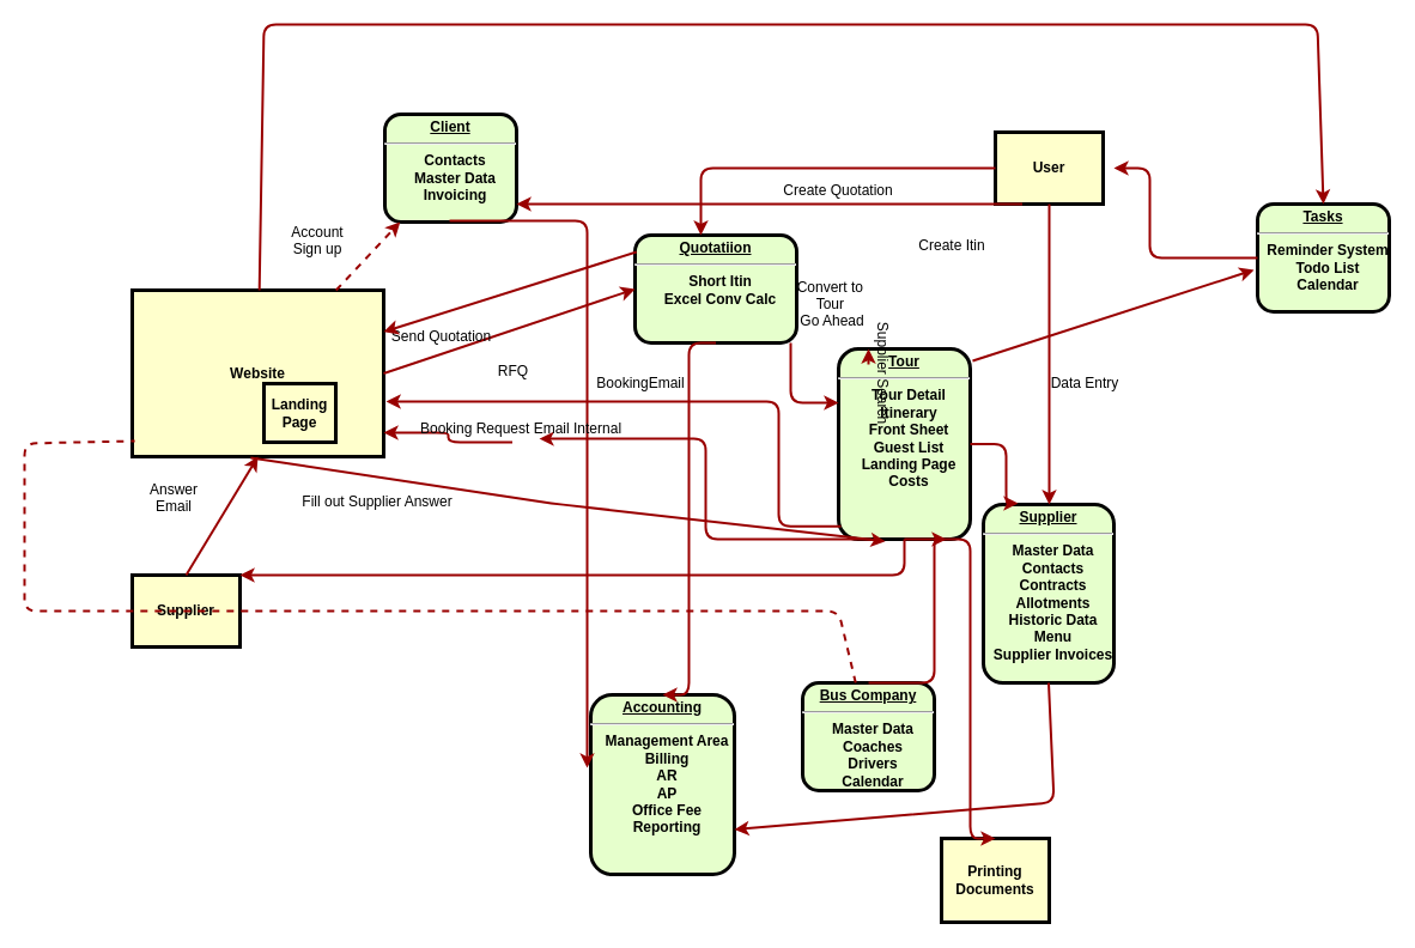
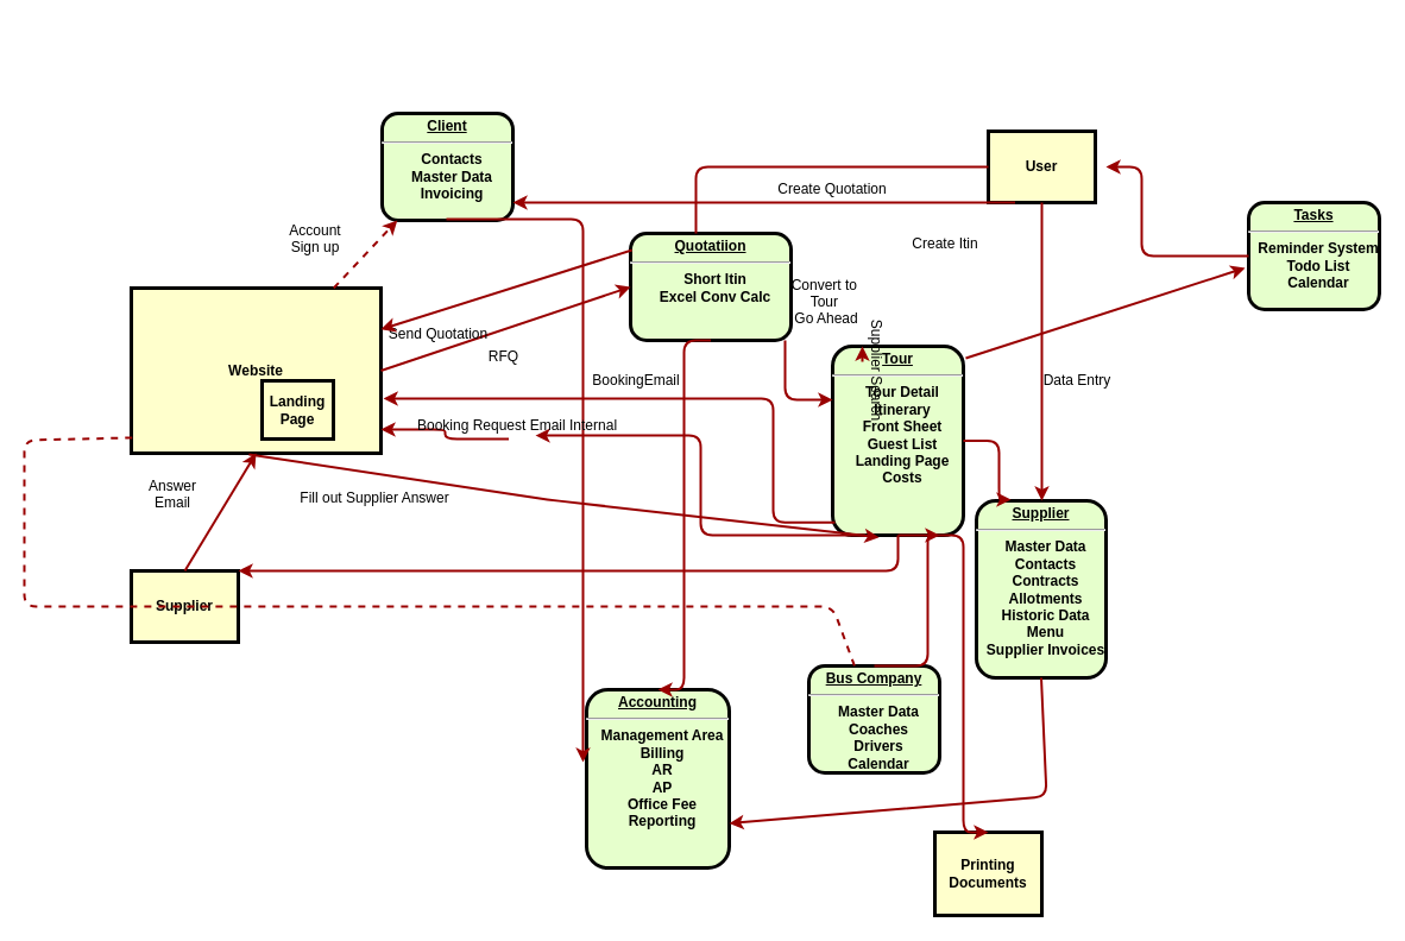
  <mxCell id="0" />
  <mxCell id="1" parent="0" />
  <mxCell id="2" value="&lt;p style=&quot;margin: 0px; margin-top: 4px; text-align: center; text-decoration: underline;&quot;&gt;&lt;strong&gt;Client&lt;br&gt;&lt;/strong&gt;&lt;/p&gt;&lt;hr&gt;&lt;p style=&quot;margin: 0px; margin-left: 8px;&quot;&gt;Contacts&lt;/p&gt;&lt;p style=&quot;margin: 0px; margin-left: 8px;&quot;&gt;Master Data&lt;br&gt;Invoicing&lt;/p&gt;" style="verticalAlign=middle;align=center;overflow=fill;fontSize=12;fontFamily=Helvetica;html=1;rounded=1;fontStyle=1;strokeWidth=3;fillColor=#E6FFCC" vertex="1" parent="1"><mxGeometry x="321" y="95" width="110" height="90" as="geometry" /></mxCell>
  <mxCell id="3" value="Website" style="whiteSpace=wrap;align=center;verticalAlign=middle;fontStyle=1;strokeWidth=3;fillColor=#FFFFCC" vertex="1" parent="1"><mxGeometry x="110" y="242" width="210" height="139" as="geometry" /></mxCell>
  <mxCell id="4" value="&lt;p style=&quot;margin: 0px; margin-top: 4px; text-align: center; text-decoration: underline;&quot;&gt;&lt;strong&gt;Quotatiion&lt;br&gt;&lt;/strong&gt;&lt;/p&gt;&lt;hr&gt;&lt;p style=&quot;margin: 0px; margin-left: 8px;&quot;&gt;Short Itin&lt;/p&gt;&lt;p style=&quot;margin: 0px; margin-left: 8px;&quot;&gt;Excel Conv Calc&lt;/p&gt;&lt;p style=&quot;margin: 0px; margin-left: 8px;&quot;&gt;&lt;br&gt;&lt;/p&gt;" style="verticalAlign=middle;align=center;overflow=fill;fontSize=12;fontFamily=Helvetica;html=1;rounded=1;fontStyle=1;strokeWidth=3;fillColor=#E6FFCC" vertex="1" parent="1"><mxGeometry x="530" y="196" width="135" height="90" as="geometry" /></mxCell>
  <mxCell id="5" value="&lt;p style=&quot;margin: 0px; margin-top: 4px; text-align: center; text-decoration: underline;&quot;&gt;&lt;strong&gt;Supplier&lt;br&gt;&lt;/strong&gt;&lt;/p&gt;&lt;hr&gt;&lt;p style=&quot;margin: 0px; margin-left: 8px;&quot;&gt;Master Data&lt;/p&gt;&lt;p style=&quot;margin: 0px; margin-left: 8px;&quot;&gt;Contacts&lt;/p&gt;&lt;p style=&quot;margin: 0px; margin-left: 8px;&quot;&gt;Contracts&lt;/p&gt;&lt;p style=&quot;margin: 0px; margin-left: 8px;&quot;&gt;Allotments&lt;/p&gt;&lt;p style=&quot;margin: 0px; margin-left: 8px;&quot;&gt;Historic Data&lt;/p&gt;&lt;p style=&quot;margin: 0px; margin-left: 8px;&quot;&gt;Menu&lt;/p&gt;&lt;p style=&quot;margin: 0px; margin-left: 8px;&quot;&gt;Supplier Invoices&lt;/p&gt;" style="verticalAlign=middle;align=center;overflow=fill;fontSize=12;fontFamily=Helvetica;html=1;rounded=1;fontStyle=1;strokeWidth=3;fillColor=#E6FFCC" vertex="1" parent="1"><mxGeometry x="821" y="421" width="109" height="149" as="geometry" /></mxCell>
  <mxCell id="6" value="&lt;p style=&quot;margin: 0px; margin-top: 4px; text-align: center; text-decoration: underline;&quot;&gt;&lt;strong&gt;Tour&lt;/strong&gt;&lt;/p&gt;&lt;hr&gt;&lt;p style=&quot;margin: 0px; margin-left: 8px;&quot;&gt;Tour Detail&lt;/p&gt;&lt;p style=&quot;margin: 0px; margin-left: 8px;&quot;&gt;Itinerary&lt;/p&gt;&lt;p style=&quot;margin: 0px; margin-left: 8px;&quot;&gt;Front Sheet&lt;/p&gt;&lt;p style=&quot;margin: 0px; margin-left: 8px;&quot;&gt;Guest List&lt;/p&gt;&lt;p style=&quot;margin: 0px; margin-left: 8px;&quot;&gt;Landing Page&lt;/p&gt;&lt;p style=&quot;margin: 0px; margin-left: 8px;&quot;&gt;Costs&lt;/p&gt;" style="verticalAlign=middle;align=center;overflow=fill;fontSize=12;fontFamily=Helvetica;html=1;rounded=1;fontStyle=1;strokeWidth=3;fillColor=#E6FFCC" vertex="1" parent="1"><mxGeometry x="700" y="291" width="110" height="159" as="geometry" /></mxCell>
- <mxCell id="7" value="&lt;p style=&quot;margin: 0px; margin-top: 4px; text-align: center; text-decoration: underline;&quot;&gt;&lt;strong&gt;&lt;strong&gt;Bus Company&lt;/strong&gt;&lt;br&gt;&lt;/strong&gt;&lt;/p&gt;&lt;hr&gt;&lt;p style=&quot;margin: 0px; margin-left: 8px;&quot;&gt;Master Data&lt;/p&gt;&lt;p style=&quot;margin: 0px; margin-left: 8px;&quot;&gt;Coaches&lt;/p&gt;&lt;p style=&quot;margin: 0px; margin-left: 8px;&quot;&gt;Drivers&lt;/p&gt;&lt;p style=&quot;margin: 0px; margin-left: 8px;&quot;&gt;Calendar&lt;/p&gt;&lt;p style=&quot;margin: 0px; margin-left: 8px;&quot;&gt;&lt;br&gt;&lt;/p&gt;" style="verticalAlign=middle;align=center;overflow=fill;fontSize=12;fontFamily=Helvetica;html=1;rounded=1;fontStyle=1;strokeWidth=3;fillColor=#E6FFCC" vertex="1" parent="1"><mxGeometry x="670" y="570" width="110" height="90" as="geometry" /></mxCell>
+ <mxCell id="7" value="&lt;p style=&quot;margin: 0px; margin-top: 4px; text-align: center; text-decoration: underline;&quot;&gt;&lt;strong&gt;&lt;strong&gt;Bus Company&lt;/strong&gt;&lt;br&gt;&lt;/strong&gt;&lt;/p&gt;&lt;hr&gt;&lt;p style=&quot;margin: 0px; margin-left: 8px;&quot;&gt;Master Data&lt;/p&gt;&lt;p style=&quot;margin: 0px; margin-left: 8px;&quot;&gt;Coaches&lt;/p&gt;&lt;p style=&quot;margin: 0px; margin-left: 8px;&quot;&gt;Drivers&lt;/p&gt;&lt;p style=&quot;margin: 0px; margin-left: 8px;&quot;&gt;Calendar&lt;/p&gt;&lt;p style=&quot;margin: 0px; margin-left: 8px;&quot;&gt;&lt;br&gt;&lt;/p&gt;" style="verticalAlign=middle;align=center;overflow=fill;fontSize=12;fontFamily=Helvetica;html=1;rounded=1;fontStyle=1;strokeWidth=3;fillColor=#E6FFCC" vertex="1" parent="1"><mxGeometry x="680" y="560" width="110" height="90" as="geometry" /></mxCell>
  <mxCell id="8" value="&lt;p style=&quot;margin: 0px; margin-top: 4px; text-align: center; text-decoration: underline;&quot;&gt;Tasks&lt;/p&gt;&lt;hr&gt;&lt;p style=&quot;margin: 0px; margin-left: 8px;&quot;&gt;Reminder System&lt;/p&gt;&lt;p style=&quot;margin: 0px; margin-left: 8px;&quot;&gt;Todo List&lt;/p&gt;&lt;p style=&quot;margin: 0px; margin-left: 8px;&quot;&gt;Calendar&lt;/p&gt;" style="verticalAlign=middle;align=center;overflow=fill;fontSize=12;fontFamily=Helvetica;html=1;rounded=1;fontStyle=1;strokeWidth=3;fillColor=#E6FFCC" vertex="1" parent="1"><mxGeometry x="1050" y="170" width="110" height="90" as="geometry" /></mxCell>
  <mxCell id="9" value="User" style="whiteSpace=wrap;align=center;verticalAlign=middle;fontStyle=1;strokeWidth=3;fillColor=#FFFFCC" vertex="1" parent="1"><mxGeometry x="831" y="110" width="90" height="60" as="geometry" /></mxCell>
  <mxCell id="10" value="Supplier" style="whiteSpace=wrap;align=center;verticalAlign=middle;fontStyle=1;strokeWidth=3;fillColor=#FFFFCC" vertex="1" parent="1"><mxGeometry x="110" y="480" width="90" height="60" as="geometry" /></mxCell>
  <mxCell id="11" value="Printing&#10;Documents" style="whiteSpace=wrap;align=center;verticalAlign=middle;fontStyle=1;strokeWidth=3;fillColor=#FFFFCC" vertex="1" parent="1"><mxGeometry x="786" y="700" width="90" height="70" as="geometry" /></mxCell>
  <mxCell id="12" value="" style="edgeStyle=none;noEdgeStyle=1;strokeColor=#990000;strokeWidth=2;dashed=1;" edge="1" parent="1" source="3" target="2"><mxGeometry width="100" height="100" relative="1" as="geometry"><mxPoint x="420" y="240" as="sourcePoint" /><mxPoint x="520" y="140" as="targetPoint" /></mxGeometry></mxCell>
  <mxCell id="13" value="&lt;p style=&quot;margin: 0px; margin-top: 4px; text-align: center; text-decoration: underline;&quot;&gt;&lt;strong&gt;Accounting&lt;/strong&gt;&lt;/p&gt;&lt;hr&gt;&lt;p style=&quot;margin: 0px; margin-left: 8px;&quot;&gt;Management Area&lt;/p&gt;&lt;p style=&quot;margin: 0px; margin-left: 8px;&quot;&gt;Billing&lt;/p&gt;&lt;p style=&quot;margin: 0px; margin-left: 8px;&quot;&gt;AR&lt;/p&gt;&lt;p style=&quot;margin: 0px; margin-left: 8px;&quot;&gt;AP&lt;/p&gt;&lt;p style=&quot;margin: 0px; margin-left: 8px;&quot;&gt;Office Fee&lt;/p&gt;&lt;p style=&quot;margin: 0px; margin-left: 8px;&quot;&gt;Reporting&lt;/p&gt;" style="verticalAlign=middle;align=center;overflow=fill;fontSize=12;fontFamily=Helvetica;html=1;rounded=1;fontStyle=1;strokeWidth=3;fillColor=#E6FFCC" vertex="1" parent="1"><mxGeometry x="493" y="580" width="120" height="150" as="geometry" /></mxCell>
  <mxCell id="14" value="" style="endArrow=none;noEdgeStyle=1;strokeColor=#990000;strokeWidth=2;entryX=0.01;entryY=0.906;entryDx=0;entryDy=0;entryPerimeter=0;dashed=1;" edge="1" parent="1" source="7" target="3"><mxGeometry relative="1" as="geometry"><mxPoint x="345.008" y="531" as="sourcePoint" /><mxPoint x="20" y="320" as="targetPoint" /><Array as="points"><mxPoint x="700" y="510" /><mxPoint x="20" y="510" /><mxPoint x="20" y="370" /></Array></mxGeometry></mxCell>
- <mxCell id="15" value="RFQ" style="text;spacingTop=-5;align=center" vertex="1" parent="1"><mxGeometry x="413.5" y="301" width="30" height="20" as="geometry" /></mxCell>
+ <mxCell id="15" value="RFQ" style="text;spacingTop=-5;align=center" vertex="1" parent="1"><mxGeometry x="408.5" y="291" width="30" height="20" as="geometry" /></mxCell>
  <mxCell id="16" value="Convert to &#10;Tour &#10;Go Ahead" style="text;spacingTop=-5;align=center" vertex="1" parent="1"><mxGeometry x="680" y="231" width="30" height="20" as="geometry" /></mxCell>
  <mxCell id="17" value="Create Quotation" style="text;spacingTop=-5;align=center" vertex="1" parent="1"><mxGeometry x="685" y="150" width="30" height="20" as="geometry" /></mxCell>
  <mxCell id="18" value="Create Itin" style="text;spacingTop=-5;align=center" vertex="1" parent="1"><mxGeometry x="780" y="196" width="30" height="20" as="geometry" /></mxCell>
  <mxCell id="19" value="Data Entry" style="text;spacingTop=-5;align=center" vertex="1" parent="1"><mxGeometry x="891" y="311" width="30" height="20" as="geometry" /></mxCell>
- <mxCell id="20" value="" style="edgeStyle=elbowEdgeStyle;elbow=horizontal;strokeColor=#990000;strokeWidth=2" edge="1" parent="1" source="9" target="4"><mxGeometry width="100" height="100" relative="1" as="geometry"><mxPoint x="500" y="130" as="sourcePoint" /><mxPoint x="400" y="230" as="targetPoint" /><Array as="points"><mxPoint x="585" y="190" /></Array></mxGeometry></mxCell>
+ <mxCell id="20" value="" style="edgeStyle=elbowEdgeStyle;elbow=horizontal;strokeColor=#990000;strokeWidth=2;endArrow=none;" edge="1" parent="1" source="9" target="4"><mxGeometry width="100" height="100" relative="1" as="geometry"><mxPoint x="500" y="130" as="sourcePoint" /><mxPoint x="400" y="230" as="targetPoint" /><Array as="points"><mxPoint x="585" y="190" /></Array></mxGeometry></mxCell>
  <mxCell id="21" value="" style="edgeStyle=elbowEdgeStyle;elbow=vertical;strokeColor=#990000;strokeWidth=2;exitX=0.25;exitY=1;exitDx=0;exitDy=0;" edge="1" parent="1" source="49" target="6"><mxGeometry width="100" height="100" relative="1" as="geometry"><mxPoint x="770" y="200" as="sourcePoint" /><mxPoint x="670" y="300" as="targetPoint" /></mxGeometry></mxCell>
  <mxCell id="22" value="" style="edgeStyle=elbowEdgeStyle;elbow=horizontal;strokeColor=#990000;strokeWidth=2" edge="1" parent="1" source="9" target="5"><mxGeometry width="100" height="100" relative="1" as="geometry"><mxPoint x="900" y="310" as="sourcePoint" /><mxPoint x="800" y="410" as="targetPoint" /></mxGeometry></mxCell>
  <mxCell id="23" value="" style="edgeStyle=segmentEdgeStyle;strokeColor=#990000;strokeWidth=2" edge="1" parent="1" source="4" target="6"><mxGeometry width="100" height="100" relative="1" as="geometry"><mxPoint x="480" y="410" as="sourcePoint" /><mxPoint x="580" y="310" as="targetPoint" /><Array as="points"><mxPoint x="660" y="241" /><mxPoint x="660" y="336" /></Array></mxGeometry></mxCell>
  <mxCell id="24" value="BookingEmail" style="text;spacingTop=-5;align=center" vertex="1" parent="1"><mxGeometry x="520" y="311" width="30" height="20" as="geometry" /></mxCell>
  <mxCell id="25" value="" style="edgeStyle=elbowEdgeStyle;elbow=vertical;strokeColor=#990000;strokeWidth=2;exitX=0.5;exitY=1;exitDx=0;exitDy=0;" edge="1" parent="1" source="6" target="10"><mxGeometry width="100" height="100" relative="1" as="geometry"><mxPoint x="600" y="550" as="sourcePoint" /><mxPoint x="430" y="370" as="targetPoint" /><Array as="points"><mxPoint x="790" y="480" /></Array></mxGeometry></mxCell>
  <mxCell id="26" value="" style="edgeStyle=elbowEdgeStyle;elbow=horizontal;exitX=0.5;exitY=0;strokeColor=#990000;strokeWidth=2;exitDx=0;exitDy=0;" edge="1" parent="1" source="7"><mxGeometry width="100" height="100" relative="1" as="geometry"><mxPoint x="560" y="780" as="sourcePoint" /><mxPoint x="790" y="450" as="targetPoint" /><Array as="points"><mxPoint x="780" y="520" /></Array></mxGeometry></mxCell>
  <mxCell id="27" value="" style="edgeStyle=elbowEdgeStyle;elbow=horizontal;strokeColor=#990000;strokeWidth=2" edge="1" parent="1" source="8"><mxGeometry width="100" height="100" relative="1" as="geometry"><mxPoint x="270" y="790" as="sourcePoint" /><mxPoint x="930" y="140" as="targetPoint" /><Array as="points"><mxPoint x="960" y="490" /><mxPoint x="384" y="680" /></Array></mxGeometry></mxCell>
  <mxCell id="28" value="" style="edgeStyle=elbowEdgeStyle;elbow=horizontal;strokeColor=#990000;strokeWidth=2;exitX=0.018;exitY=0.933;exitDx=0;exitDy=0;exitPerimeter=0;entryX=1.01;entryY=0.669;entryDx=0;entryDy=0;entryPerimeter=0;" edge="1" parent="1" source="6" target="3"><mxGeometry width="100" height="100" relative="1" as="geometry"><mxPoint x="200" y="560" as="sourcePoint" /><mxPoint x="550" y="370" as="targetPoint" /><Array as="points"><mxPoint x="650" y="410" /><mxPoint x="550" y="520" /></Array></mxGeometry></mxCell>
  <mxCell id="29" value="Fill out Supplier Answer" style="text;spacingTop=-5;align=center" vertex="1" parent="1"><mxGeometry x="300" y="410" width="30" height="20" as="geometry" /></mxCell>
  <mxCell id="30" value="Answer&#10;Email" style="text;spacingTop=-5;align=center" vertex="1" parent="1"><mxGeometry x="130" y="400" width="30" height="20" as="geometry" /></mxCell>
  <mxCell id="31" value="" style="edgeStyle=none;noEdgeStyle=1;strokeColor=#990000;strokeWidth=2;exitX=1;exitY=0.5;exitDx=0;exitDy=0;entryX=0;entryY=0.5;entryDx=0;entryDy=0;" edge="1" parent="1" source="3" target="4"><mxGeometry width="100" height="100" relative="1" as="geometry"><mxPoint x="270" y="150" as="sourcePoint" /><mxPoint x="331" y="150" as="targetPoint" /></mxGeometry></mxCell>
  <mxCell id="32" value="Send Quotation" style="text;spacingTop=-5;align=center" vertex="1" parent="1"><mxGeometry x="353.5" y="272" width="30" height="20" as="geometry" /></mxCell>
  <mxCell id="33" value="" style="edgeStyle=elbowEdgeStyle;elbow=horizontal;strokeColor=#990000;strokeWidth=2;exitX=1;exitY=0.5;exitDx=0;exitDy=0;entryX=1;entryY=0.5;entryDx=0;entryDy=0;" edge="1" parent="1" source="6"><mxGeometry width="100" height="100" relative="1" as="geometry"><mxPoint x="640" y="355" as="sourcePoint" /><mxPoint x="850" y="420" as="targetPoint" /><Array as="points"><mxPoint x="840" y="370" /></Array></mxGeometry></mxCell>
  <mxCell id="34" value="Account&#10;Sign up" style="text;spacingTop=-5;align=center" vertex="1" parent="1"><mxGeometry x="250" y="185" width="30" height="20" as="geometry" /></mxCell>
  <mxCell id="35" value="" style="edgeStyle=none;noEdgeStyle=1;strokeColor=#990000;strokeWidth=2;exitX=0.009;exitY=0.156;exitDx=0;exitDy=0;entryX=1;entryY=0.25;entryDx=0;entryDy=0;exitPerimeter=0;" edge="1" parent="1" source="4" target="3"><mxGeometry width="100" height="100" relative="1" as="geometry"><mxPoint x="528.5" y="220" as="sourcePoint" /><mxPoint x="318.5" y="291" as="targetPoint" /></mxGeometry></mxCell>
  <mxCell id="36" value="" style="edgeStyle=elbowEdgeStyle;elbow=horizontal;strokeColor=#990000;strokeWidth=2;exitX=0.25;exitY=1;exitDx=0;exitDy=0;entryX=1;entryY=0.856;entryDx=0;entryDy=0;entryPerimeter=0;" edge="1" parent="1" source="47" target="3"><mxGeometry width="100" height="100" relative="1" as="geometry"><mxPoint x="50" y="531" as="sourcePoint" /><mxPoint x="220" y="380" as="targetPoint" /><Array as="points" /></mxGeometry></mxCell>
  <mxCell id="37" value="" style="edgeStyle=none;noEdgeStyle=1;strokeColor=#990000;strokeWidth=2;exitX=0.5;exitY=0;exitDx=0;exitDy=0;entryX=0.5;entryY=1;entryDx=0;entryDy=0;" edge="1" parent="1" source="10" target="3"><mxGeometry width="100" height="100" relative="1" as="geometry"><mxPoint x="146" y="437" as="sourcePoint" /><mxPoint x="200" y="380" as="targetPoint" /></mxGeometry></mxCell>
  <mxCell id="38" value="" style="edgeStyle=none;noEdgeStyle=1;strokeColor=#990000;strokeWidth=2;exitX=0.471;exitY=1.007;exitDx=0;exitDy=0;exitPerimeter=0;entryX=0.355;entryY=1.011;entryDx=0;entryDy=0;entryPerimeter=0;" edge="1" parent="1" source="3" target="6"><mxGeometry width="100" height="100" relative="1" as="geometry"><mxPoint x="300" y="445.5" as="sourcePoint" /><mxPoint x="710" y="420" as="targetPoint" /><Array as="points"><mxPoint x="460" y="420" /></Array></mxGeometry></mxCell>
  <mxCell id="39" value="" style="edgeStyle=elbowEdgeStyle;elbow=horizontal;strokeColor=#990000;strokeWidth=2;exitX=0.5;exitY=1;exitDx=0;exitDy=0;entryX=0.5;entryY=0;entryDx=0;entryDy=0;" edge="1" parent="1" source="6" target="11"><mxGeometry width="100" height="100" relative="1" as="geometry"><mxPoint x="845.5" y="635" as="sourcePoint" /><mxPoint x="845.5" y="685" as="targetPoint" /><Array as="points"><mxPoint x="810" y="570" /></Array></mxGeometry></mxCell>
  <mxCell id="40" value="" style="edgeStyle=elbowEdgeStyle;elbow=horizontal;strokeColor=#990000;strokeWidth=2;exitX=0.5;exitY=1;exitDx=0;exitDy=0;entryX=0.5;entryY=0;entryDx=0;entryDy=0;" edge="1" parent="1" source="4" target="13"><mxGeometry width="100" height="100" relative="1" as="geometry"><mxPoint x="557" y="720" as="sourcePoint" /><mxPoint x="557" y="750" as="targetPoint" /></mxGeometry></mxCell>
  <mxCell id="41" value="" style="edgeStyle=none;noEdgeStyle=1;strokeColor=#990000;strokeWidth=2;exitX=0.5;exitY=1;exitDx=0;exitDy=0;entryX=1;entryY=0.75;entryDx=0;entryDy=0;" edge="1" parent="1" source="5" target="13"><mxGeometry width="100" height="100" relative="1" as="geometry"><mxPoint x="881" y="643" as="sourcePoint" /><mxPoint x="876" y="680" as="targetPoint" /><Array as="points"><mxPoint x="880" y="670" /></Array></mxGeometry></mxCell>
  <mxCell id="42" value="Landing Page" style="whiteSpace=wrap;align=center;verticalAlign=middle;fontStyle=1;strokeWidth=3;fillColor=#FFFFCC" vertex="1" parent="1"><mxGeometry x="220" y="320" width="60" height="49" as="geometry" /></mxCell>
  <mxCell id="43" value="" style="edgeStyle=elbowEdgeStyle;elbow=horizontal;strokeColor=#990000;strokeWidth=2;exitX=0.5;exitY=1;exitDx=0;exitDy=0;entryX=-0.033;entryY=0.407;entryDx=0;entryDy=0;entryPerimeter=0;" edge="1" parent="1" target="13"><mxGeometry width="100" height="100" relative="1" as="geometry"><mxPoint x="375" y="184" as="sourcePoint" /><mxPoint x="570" y="410" as="targetPoint" /><Array as="points"><mxPoint x="490" y="310" /></Array></mxGeometry></mxCell>
  <mxCell id="44" value="" style="edgeStyle=none;noEdgeStyle=1;strokeColor=#990000;strokeWidth=2;exitX=1.018;exitY=0.063;exitDx=0;exitDy=0;entryX=-0.027;entryY=0.611;entryDx=0;entryDy=0;exitPerimeter=0;entryPerimeter=0;" edge="1" parent="1" source="6" target="8"><mxGeometry width="100" height="100" relative="1" as="geometry"><mxPoint x="820" y="302" as="sourcePoint" /><mxPoint x="1030" y="231" as="targetPoint" /></mxGeometry></mxCell>
- <mxCell id="45" value="" style="edgeStyle=none;noEdgeStyle=1;strokeColor=#990000;strokeWidth=2;entryX=0.5;entryY=0;entryDx=0;entryDy=0;" edge="1" parent="1" source="3" target="8"><mxGeometry width="100" height="100" relative="1" as="geometry"><mxPoint x="190" y="240" as="sourcePoint" /><mxPoint x="1180" y="20" as="targetPoint" /><Array as="points"><mxPoint x="220" y="20" /><mxPoint x="1100" y="20" /></Array></mxGeometry></mxCell>
  <mxCell id="46" value="" style="edgeStyle=elbowEdgeStyle;elbow=horizontal;strokeColor=#990000;strokeWidth=2;exitX=0.25;exitY=1;exitDx=0;exitDy=0;entryX=1;entryY=0.856;entryDx=0;entryDy=0;entryPerimeter=0;" edge="1" parent="1" source="6" target="47"><mxGeometry width="100" height="100" relative="1" as="geometry"><mxPoint x="728" y="450" as="sourcePoint" /><mxPoint x="320" y="361" as="targetPoint" /><Array as="points" /></mxGeometry></mxCell>
  <mxCell id="47" value="Booking Request Email Internal" style="text;spacingTop=-5;align=center" vertex="1" parent="1"><mxGeometry x="420" y="349" width="30" height="20" as="geometry" /></mxCell>
  <mxCell id="48" value="" style="edgeStyle=elbowEdgeStyle;elbow=vertical;strokeColor=#990000;strokeWidth=2;exitX=0.25;exitY=1;exitDx=0;exitDy=0;" edge="1" parent="1" source="9" target="2"><mxGeometry width="100" height="100" relative="1" as="geometry"><mxPoint x="854" y="170" as="sourcePoint" /><mxPoint x="755" y="291" as="targetPoint" /></mxGeometry></mxCell>
  <mxCell id="49" value="Supplier Search" style="text;spacingTop=-5;align=center;rotation=90;" vertex="1" parent="1"><mxGeometry x="720" y="301.5" width="30" height="20" as="geometry" /></mxCell>
